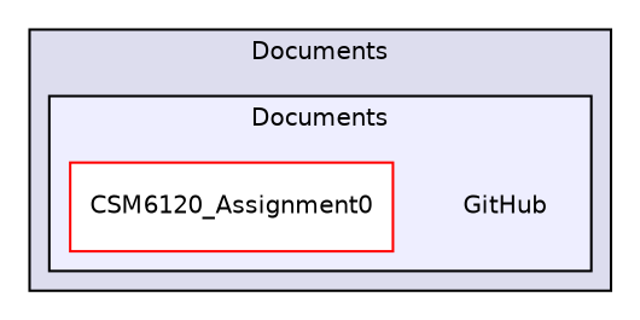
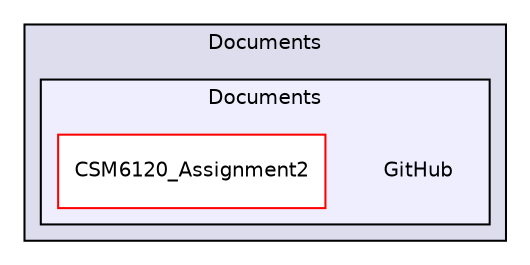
  digraph {
    compound=true
    node [fontname=Helvetica fontsize=10]
    n1 [label=GitHub shape=plaintext]
-   n2 [color=red fillcolor=white label=CSM6120_Assignment0 shape=box style=filled]
+   n2 [color=red fillcolor=white label=CSM6120_Assignment2 shape=box style=filled]
    subgraph cluster_1 {
      bgcolor="#ddddee"
      fontname=Helvetica
      fontsize=10
      label=Documents
      pencolor=black
      subgraph cluster_2 {
        bgcolor="#eeeeff"
        fontname=Helvetica
        fontsize=10
        pencolor=black
        n1
        n2
      }
    }
  }
